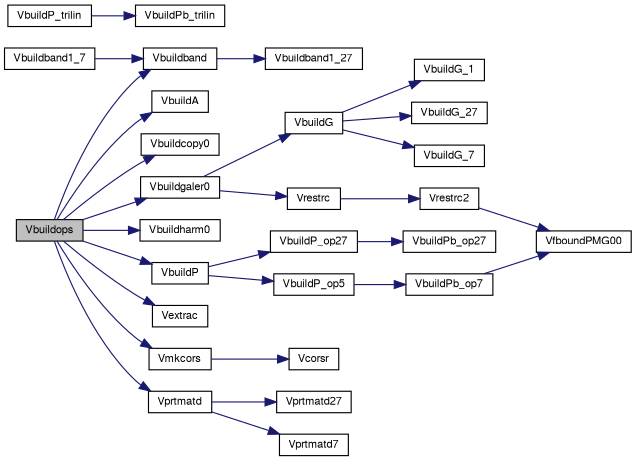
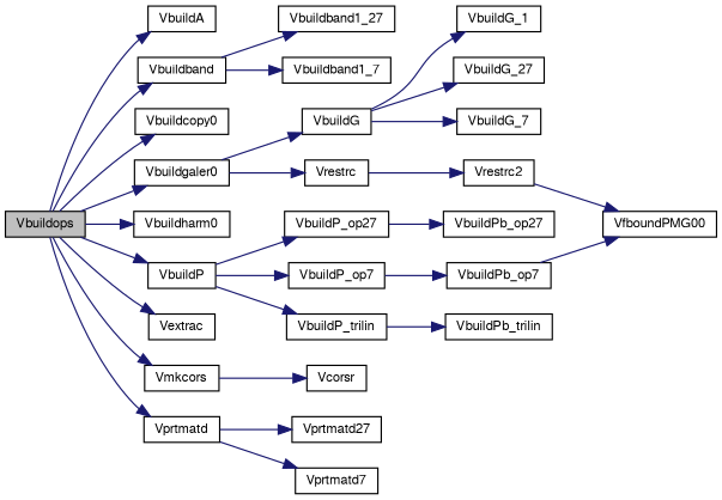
  digraph {
    rankdir=LR
    node [color=black fillcolor=white fontname=FreeSans fontsize=10 shape=record style=filled]
    edge [color=midnightblue fontname=FreeSans fontsize=10 labelfontname=FreeSans labelfontsize=10 style=solid]
    n1 [fillcolor=grey75 fontcolor=black height=0.2 label=Vbuildops width=0.4]
    n2 [height=0.2 label=VbuildA width=0.4]
    n3 [height=0.2 label=Vbuildband width=0.4]
    n4 [height=0.2 label=Vbuildcopy0 width=0.4]
    n5 [height=0.2 label=Vbuildgaler0 width=0.4]
    n6 [height=0.2 label=Vbuildharm0 width=0.4]
    n7 [height=0.2 label=VbuildP width=0.4]
    n8 [height=0.2 label=Vextrac width=0.4]
    n9 [height=0.2 label=Vmkcors width=0.4]
    n10 [height=0.2 label=Vprtmatd width=0.4]
    n11 [height=0.2 label=Vbuildband1_27 width=0.4]
    n12 [height=0.2 label=Vbuildband1_7 width=0.4]
    n13 [height=0.2 label=VbuildG width=0.4]
    n14 [height=0.2 label=Vrestrc width=0.4]
    n15 [height=0.2 label=VbuildP_op27 width=0.4]
-   n16 [height=0.2 label=VbuildP_op5 width=0.4]
+   n16 [height=0.2 label=VbuildP_op7 width=0.4]
    n17 [height=0.2 label=VbuildP_trilin width=0.4]
    n18 [height=0.2 label=Vcorsr width=0.4]
    n19 [height=0.2 label=Vprtmatd27 width=0.4]
    n20 [height=0.2 label=Vprtmatd7 width=0.4]
    n21 [height=0.2 label=VbuildG_1 width=0.4]
    n22 [height=0.2 label=VbuildG_27 width=0.4]
    n23 [height=0.2 label=VbuildG_7 width=0.4]
    n24 [height=0.2 label=Vrestrc2 width=0.4]
    n25 [height=0.2 label=VfboundPMG00 width=0.4]
    n26 [height=0.2 label=VbuildPb_op27 width=0.4]
    n27 [height=0.2 label=VbuildPb_op7 width=0.4]
    n28 [height=0.2 label=VbuildPb_trilin width=0.4]
    n1 -> n2
    n1 -> n3
    n1 -> n4
    n1 -> n5
    n1 -> n6
    n1 -> n7
    n1 -> n8
    n1 -> n9
    n1 -> n10
    n3 -> n11
-   n12 -> n3
+   n3 -> n12
    n5 -> n13
    n5 -> n14
    n7 -> n15
    n7 -> n16
+   n7 -> n17
    n9 -> n18
    n10 -> n19
    n10 -> n20
    n13 -> n21
    n13 -> n22
    n13 -> n23
    n14 -> n24
    n15 -> n26
    n16 -> n27
    n17 -> n28
    n24 -> n25
    n27 -> n25
  }
